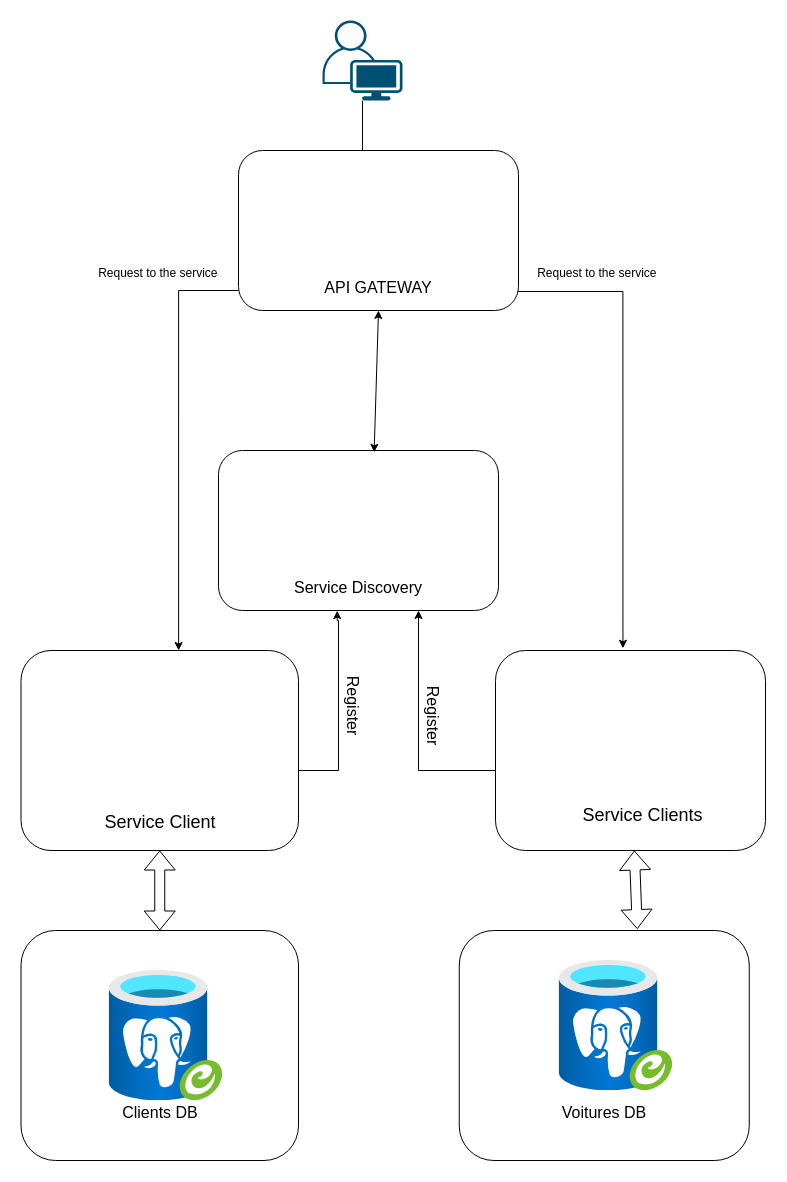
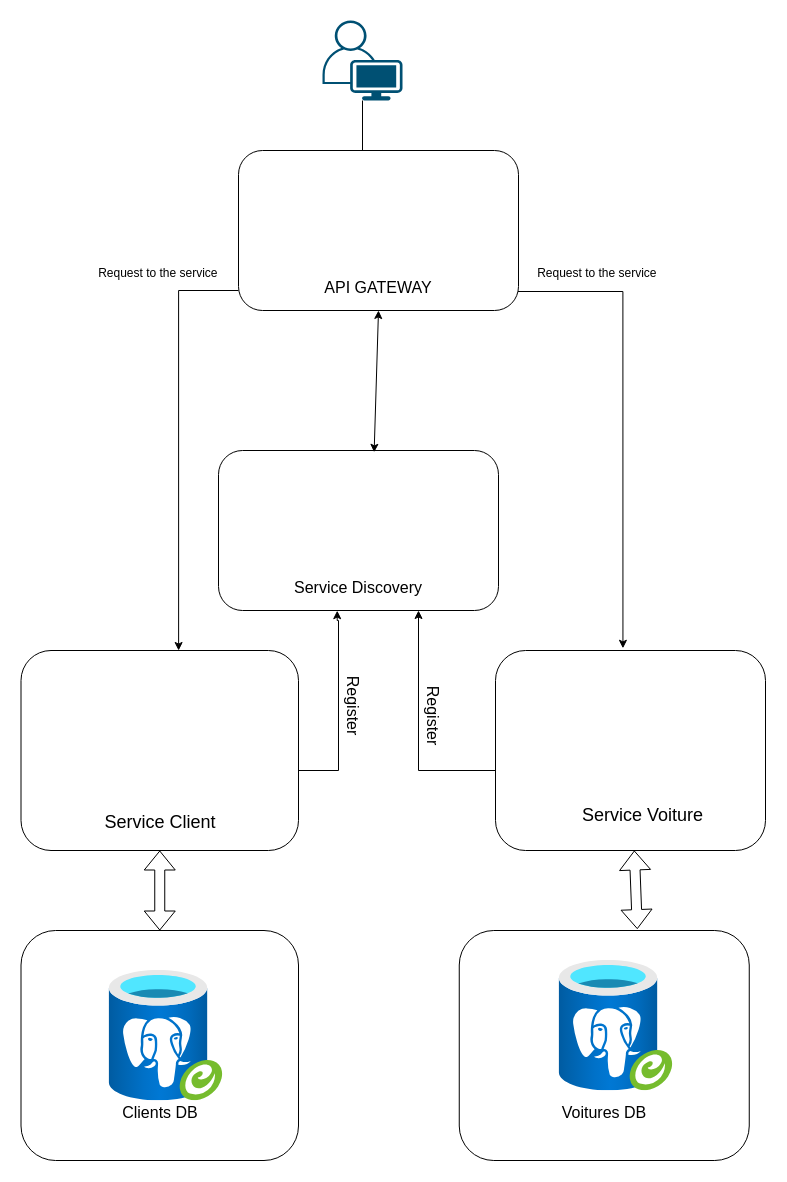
  <mxCell id="0" />
  <mxCell id="1" parent="0" />
  <mxCell id="2" style="edgeStyle=orthogonalEdgeStyle;rounded=0;orthogonalLoop=1;jettySize=auto;html=1;entryX=0.424;entryY=1.001;entryDx=0;entryDy=0;entryPerimeter=0;" edge="1" parent="1" source="3" target="23"><mxGeometry relative="1" as="geometry"><mxPoint x="338" y="620" as="targetPoint" /><Array as="points"><mxPoint x="338" y="770" /><mxPoint x="338" y="620" /><mxPoint x="337" y="620" /></Array></mxGeometry></mxCell>
  <mxCell id="3" value="&lt;br&gt;&lt;br&gt;&lt;br&gt;&lt;br&gt;&lt;br&gt;&lt;br&gt;&lt;br&gt;&lt;br&gt;&lt;br&gt;&lt;br&gt;&lt;font style=&quot;font-size: 18px;&quot;&gt;Service Client&lt;/font&gt;" style="rounded=1;whiteSpace=wrap;html=1;" vertex="1" parent="1"><mxGeometry x="20.5" y="650" width="277.5" height="200" as="geometry" /></mxCell>
  <mxCell id="4" value="" style="shape=image;html=1;verticalAlign=top;verticalLabelPosition=bottom;labelBackgroundColor=#ffffff;imageAspect=0;aspect=fixed;image=https://cdn2.iconfinder.com/data/icons/boxicons-logos/24/bxl-spring-boot-128.png" vertex="1" parent="1"><mxGeometry x="74" y="680" width="128" height="128" as="geometry" /></mxCell>
  <mxCell id="5" style="edgeStyle=orthogonalEdgeStyle;rounded=0;orthogonalLoop=1;jettySize=auto;html=1;" edge="1" parent="1" source="6" target="23"><mxGeometry relative="1" as="geometry"><mxPoint x="418" y="640" as="targetPoint" /><Array as="points"><mxPoint x="418" y="770" /></Array></mxGeometry></mxCell>
  <mxCell id="6" value="" style="rounded=1;whiteSpace=wrap;html=1;" vertex="1" parent="1"><mxGeometry x="495" y="650" width="270" height="200" as="geometry" /></mxCell>
- <mxCell id="7" value="&lt;font style=&quot;font-size: 18px;&quot;&gt;Service Clients&lt;/font&gt;" style="shape=image;html=1;verticalAlign=top;verticalLabelPosition=bottom;labelBackgroundColor=#ffffff;imageAspect=0;aspect=fixed;image=https://cdn2.iconfinder.com/data/icons/boxicons-logos/24/bxl-spring-boot-128.png" vertex="1" parent="1"><mxGeometry x="578" y="670" width="128" height="128" as="geometry" /></mxCell>
+ <mxCell id="7" value="&lt;font style=&quot;font-size: 18px;&quot;&gt;Service Voiture&lt;/font&gt;" style="shape=image;html=1;verticalAlign=top;verticalLabelPosition=bottom;labelBackgroundColor=#ffffff;imageAspect=0;aspect=fixed;image=https://cdn2.iconfinder.com/data/icons/boxicons-logos/24/bxl-spring-boot-128.png" vertex="1" parent="1"><mxGeometry x="578" y="670" width="128" height="128" as="geometry" /></mxCell>
  <mxCell id="8" style="edgeStyle=orthogonalEdgeStyle;rounded=0;orthogonalLoop=1;jettySize=auto;html=1;entryX=0.568;entryY=0;entryDx=0;entryDy=0;entryPerimeter=0;" edge="1" parent="1" source="26" target="3"><mxGeometry relative="1" as="geometry"><mxPoint x="218" y="210" as="sourcePoint" /><mxPoint x="178" y="470" as="targetPoint" /><Array as="points"><mxPoint x="178" y="290" /></Array></mxGeometry></mxCell>
  <mxCell id="9" style="edgeStyle=orthogonalEdgeStyle;rounded=0;orthogonalLoop=1;jettySize=auto;html=1;entryX=0.472;entryY=-0.011;entryDx=0;entryDy=0;entryPerimeter=0;" edge="1" parent="1" target="6"><mxGeometry relative="1" as="geometry"><mxPoint x="438" y="290" as="sourcePoint" /><mxPoint x="621.75" y="570" as="targetPoint" /><Array as="points"><mxPoint x="438" y="291" /><mxPoint x="622" y="291" /></Array></mxGeometry></mxCell>
  <mxCell id="10" style="edgeStyle=orthogonalEdgeStyle;rounded=0;orthogonalLoop=1;jettySize=auto;html=1;" edge="1" parent="1" source="11"><mxGeometry relative="1" as="geometry"><mxPoint x="368.1" y="290" as="targetPoint" /></mxGeometry></mxCell>
  <mxCell id="11" value="" style="points=[[0.35,0,0],[0.98,0.51,0],[1,0.71,0],[0.67,1,0],[0,0.795,0],[0,0.65,0]];verticalLabelPosition=bottom;sketch=0;html=1;verticalAlign=top;aspect=fixed;align=center;pointerEvents=1;shape=mxgraph.cisco19.user;fillColor=#005073;strokeColor=none;" vertex="1" parent="1"><mxGeometry x="322" y="20" width="80" height="80" as="geometry" /></mxCell>
  <mxCell id="12" value="Request to the service&amp;nbsp;" style="text;html=1;align=center;verticalAlign=middle;resizable=0;points=[];autosize=1;strokeColor=none;fillColor=none;" vertex="1" parent="1"><mxGeometry x="84.25" y="258" width="150" height="30" as="geometry" /></mxCell>
  <mxCell id="13" value="" style="shape=image;html=1;verticalAlign=top;verticalLabelPosition=bottom;labelBackgroundColor=#ffffff;imageAspect=0;aspect=fixed;image=https://cdn1.iconfinder.com/data/icons/unicons-line-vol-3/24/docker-128.png" vertex="1" parent="1"><mxGeometry x="38" y="650" width="60" height="60" as="geometry" /></mxCell>
  <mxCell id="14" value="&lt;font size=&quot;3&quot;&gt;&lt;br&gt;&lt;br&gt;&lt;br&gt;&lt;br&gt;&lt;br&gt;&lt;br&gt;&lt;br&gt;Clients DB&lt;/font&gt;" style="rounded=1;whiteSpace=wrap;html=1;" vertex="1" parent="1"><mxGeometry x="20.5" y="930" width="277.5" height="230" as="geometry" /></mxCell>
  <mxCell id="15" value="" style="image;aspect=fixed;html=1;points=[];align=center;fontSize=12;image=img/lib/azure2/databases/Azure_Database_PostgreSQL_Server_Group.svg;" vertex="1" parent="1"><mxGeometry x="108" y="970" width="115" height="130.33" as="geometry" /></mxCell>
  <mxCell id="16" value="" style="shape=image;html=1;verticalAlign=top;verticalLabelPosition=bottom;labelBackgroundColor=#ffffff;imageAspect=0;aspect=fixed;image=https://cdn1.iconfinder.com/data/icons/unicons-line-vol-3/24/docker-128.png" vertex="1" parent="1"><mxGeometry x="38" y="940" width="60" height="60" as="geometry" /></mxCell>
  <mxCell id="17" value="" style="shape=image;html=1;verticalAlign=top;verticalLabelPosition=bottom;labelBackgroundColor=#ffffff;imageAspect=0;aspect=fixed;image=https://cdn1.iconfinder.com/data/icons/unicons-line-vol-3/24/docker-128.png" vertex="1" parent="1"><mxGeometry x="518" y="650" width="60" height="60" as="geometry" /></mxCell>
  <mxCell id="18" value="&lt;font size=&quot;3&quot;&gt;&lt;br&gt;&lt;br&gt;&lt;br&gt;&lt;br&gt;&lt;br&gt;&lt;br&gt;&lt;br&gt;Voitures DB&lt;br&gt;&lt;/font&gt;" style="rounded=1;whiteSpace=wrap;html=1;" vertex="1" parent="1"><mxGeometry x="458.75" y="930" width="290" height="230" as="geometry" /></mxCell>
  <mxCell id="19" value="" style="image;aspect=fixed;html=1;points=[];align=center;fontSize=12;image=img/lib/azure2/databases/Azure_Database_PostgreSQL_Server_Group.svg;" vertex="1" parent="1"><mxGeometry x="558" y="960" width="115" height="130.33" as="geometry" /></mxCell>
  <mxCell id="20" value="" style="shape=image;html=1;verticalAlign=top;verticalLabelPosition=bottom;labelBackgroundColor=#ffffff;imageAspect=0;aspect=fixed;image=https://cdn1.iconfinder.com/data/icons/unicons-line-vol-3/24/docker-128.png" vertex="1" parent="1"><mxGeometry x="469.75" y="940" width="60" height="60" as="geometry" /></mxCell>
  <mxCell id="21" value="" style="shape=flexArrow;endArrow=classic;startArrow=classic;html=1;rounded=0;" edge="1" parent="1" source="14" target="3"><mxGeometry width="100" height="100" relative="1" as="geometry"><mxPoint x="298" y="960" as="sourcePoint" /><mxPoint x="398" y="860" as="targetPoint" /></mxGeometry></mxCell>
  <mxCell id="22" value="" style="shape=flexArrow;endArrow=classic;startArrow=classic;html=1;rounded=0;exitX=0.614;exitY=-0.006;exitDx=0;exitDy=0;exitPerimeter=0;" edge="1" parent="1" source="18" target="6"><mxGeometry width="100" height="100" relative="1" as="geometry"><mxPoint x="298" y="960" as="sourcePoint" /><mxPoint x="398" y="860" as="targetPoint" /></mxGeometry></mxCell>
  <mxCell id="23" value="&lt;font size=&quot;3&quot;&gt;&lt;br&gt;&lt;br&gt;&lt;br&gt;&lt;br&gt;&lt;br&gt;&lt;br&gt;Service Discovery&lt;/font&gt;" style="rounded=1;whiteSpace=wrap;html=1;" vertex="1" parent="1"><mxGeometry x="218" y="450" width="280" height="160" as="geometry" /></mxCell>
  <mxCell id="24" value="" style="shape=image;html=1;verticalAlign=top;verticalLabelPosition=bottom;labelBackgroundColor=#ffffff;imageAspect=0;aspect=fixed;image=https://cdn2.iconfinder.com/data/icons/boxicons-logos/24/bxl-spring-boot-128.png" vertex="1" parent="1"><mxGeometry x="298" y="450" width="128" height="128" as="geometry" /></mxCell>
  <mxCell id="25" value="" style="shape=image;html=1;verticalAlign=top;verticalLabelPosition=bottom;labelBackgroundColor=#ffffff;imageAspect=0;aspect=fixed;image=https://cdn1.iconfinder.com/data/icons/unicons-line-vol-3/24/docker-128.png" vertex="1" parent="1"><mxGeometry x="229.75" y="460" width="60" height="60" as="geometry" /></mxCell>
  <mxCell id="26" value="&lt;font size=&quot;3&quot;&gt;&lt;br&gt;&lt;br&gt;&lt;br&gt;&lt;br&gt;&lt;br&gt;&lt;br&gt;API GATEWAY&lt;br&gt;&lt;/font&gt;" style="rounded=1;whiteSpace=wrap;html=1;" vertex="1" parent="1"><mxGeometry x="238" y="150" width="280" height="160" as="geometry" /></mxCell>
  <mxCell id="27" value="" style="shape=image;html=1;verticalAlign=top;verticalLabelPosition=bottom;labelBackgroundColor=#ffffff;imageAspect=0;aspect=fixed;image=https://cdn2.iconfinder.com/data/icons/boxicons-logos/24/bxl-spring-boot-128.png" vertex="1" parent="1"><mxGeometry x="314" y="150" width="128" height="128" as="geometry" /></mxCell>
  <mxCell id="28" value="" style="shape=image;html=1;verticalAlign=top;verticalLabelPosition=bottom;labelBackgroundColor=#ffffff;imageAspect=0;aspect=fixed;image=https://cdn1.iconfinder.com/data/icons/unicons-line-vol-3/24/docker-128.png" vertex="1" parent="1"><mxGeometry x="248" y="150" width="60" height="60" as="geometry" /></mxCell>
  <mxCell id="29" value="Request to the service&amp;nbsp;" style="text;html=1;align=center;verticalAlign=middle;resizable=0;points=[];autosize=1;strokeColor=none;fillColor=none;" vertex="1" parent="1"><mxGeometry x="523" y="258" width="150" height="30" as="geometry" /></mxCell>
  <mxCell id="30" value="" style="endArrow=classic;startArrow=classic;html=1;rounded=0;entryX=0.5;entryY=1;entryDx=0;entryDy=0;exitX=0.591;exitY=0.014;exitDx=0;exitDy=0;exitPerimeter=0;" edge="1" parent="1" source="24" target="26"><mxGeometry width="50" height="50" relative="1" as="geometry"><mxPoint x="378" y="440" as="sourcePoint" /><mxPoint x="418" y="460" as="targetPoint" /></mxGeometry></mxCell>
  <mxCell id="31" value="&lt;font size=&quot;3&quot;&gt;Register&lt;/font&gt;" style="text;html=1;align=center;verticalAlign=middle;resizable=0;points=[];autosize=1;strokeColor=none;fillColor=none;rotation=90;" vertex="1" parent="1"><mxGeometry x="313" y="690" width="80" height="30" as="geometry" /></mxCell>
  <mxCell id="32" value="&lt;font size=&quot;3&quot;&gt;Register&lt;/font&gt;" style="text;html=1;align=center;verticalAlign=middle;resizable=0;points=[];autosize=1;strokeColor=none;fillColor=none;rotation=90;" vertex="1" parent="1"><mxGeometry x="393" y="700" width="80" height="30" as="geometry" /></mxCell>
